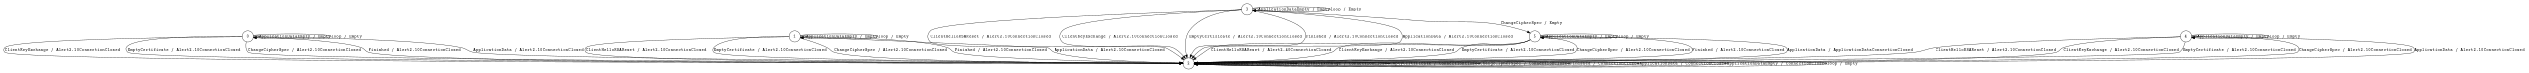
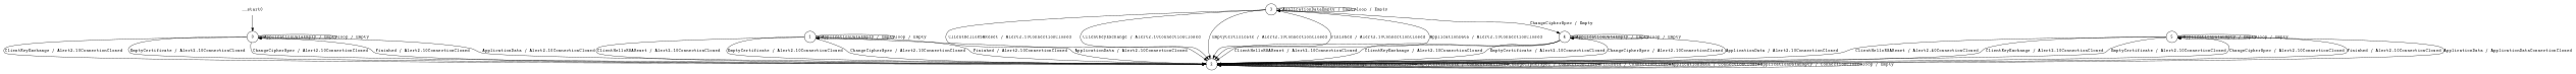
  digraph {
    fontname="Courier Prime"
    node [fontname="Courier Prime" shape=circle]
    edge [fontname="Courier Prime"]
+   __start0 [shape=none]
    n2 [label=0]
    n3 [label=2]
    n4 [label=1]
    n5 [label=3]
    n6 [label=4]
    n7 [label=5]
+   __start0 -> n2
    n2 -> n2 [label="ApplicationDataEmpty / Empty"]
    n2 -> n2 [label="loop / Empty"]
    n2 -> n3 [label="ClientKeyExchange / Alert2.10ConnectionClosed"]
    n2 -> n3 [label="EmptyCertificate / Alert2.10ConnectionClosed"]
    n2 -> n3 [label="ChangeCipherSpec / Alert2.10ConnectionClosed"]
    n2 -> n3 [label="Finished / Alert2.10ConnectionClosed"]
    n2 -> n3 [label="ApplicationData / Alert2.10ConnectionClosed"]
    n3 -> n3 [label="ClientHelloRSAReset / ConnectionClosed"]
    n3 -> n3 [label="ClientKeyExchange / ConnectionClosed"]
    n3 -> n3 [label="EmptyCertificate / ConnectionClosed"]
    n3 -> n3 [label="ChangeCipherSpec / ConnectionClosed"]
    n3 -> n3 [label="Finished / ConnectionClosed"]
    n3 -> n3 [label="ApplicationData / ConnectionClosed"]
    n3 -> n3 [label="ApplicationDataEmpty / ConnectionClosed"]
    n3 -> n3 [label="loop / Empty"]
    n4 -> n3 [label="ClientHelloRSAReset / Alert2.10ConnectionClosed"]
    n4 -> n3 [label="EmptyCertificate / Alert2.10ConnectionClosed"]
    n4 -> n3 [label="ChangeCipherSpec / Alert2.10ConnectionClosed"]
    n4 -> n3 [label="Finished / Alert2.10ConnectionClosed"]
    n4 -> n3 [label="ApplicationData / Alert2.10ConnectionClosed"]
    n4 -> n4 [label="ApplicationDataEmpty / Empty"]
    n4 -> n4 [label="loop / Empty"]
    n5 -> n3 [label="ClientHelloRSAReset / Alert2.10ConnectionClosed"]
    n5 -> n3 [label="ClientKeyExchange / Alert2.10ConnectionClosed"]
    n5 -> n3 [label="EmptyCertificate / Alert2.10ConnectionClosed"]
    n5 -> n3 [label="Finished / Alert2.10ConnectionClosed"]
    n5 -> n3 [label="ApplicationData / Alert2.10ConnectionClosed"]
    n5 -> n5 [label="ApplicationDataEmpty / Empty"]
    n5 -> n5 [label="loop / Empty"]
-   n5 -> n7 [label="ChangeCipherSpec / Empty"]
+   n5 -> n6 [label="ChangeCipherSpec / Empty"]
    n6 -> n3 [label="ClientHelloRSAReset / Alert2.10ConnectionClosed"]
    n6 -> n3 [label="ClientKeyExchange / Alert2.10ConnectionClosed"]
    n6 -> n3 [label="EmptyCertificate / Alert2.10ConnectionClosed"]
    n6 -> n3 [label="ChangeCipherSpec / Alert2.10ConnectionClosed"]
    n6 -> n3 [label="ApplicationData / Alert2.10ConnectionClosed"]
    n6 -> n6 [label="ApplicationDataEmpty / Empty"]
    n6 -> n6 [label="loop / Empty"]
    n7 -> n3 [label="ClientHelloRSAReset / Alert2.40ConnectionClosed"]
    n7 -> n3 [label="ClientKeyExchange / Alert2.10ConnectionClosed"]
    n7 -> n3 [label="EmptyCertificate / Alert2.10ConnectionClosed"]
    n7 -> n3 [label="ChangeCipherSpec / Alert2.10ConnectionClosed"]
    n7 -> n3 [label="Finished / Alert2.10ConnectionClosed"]
    n7 -> n3 [label="ApplicationData / ApplicationDataConnectionClosed"]
    n7 -> n7 [label="ApplicationDataEmpty / Empty"]
    n7 -> n7 [label="loop / Empty"]
  }
